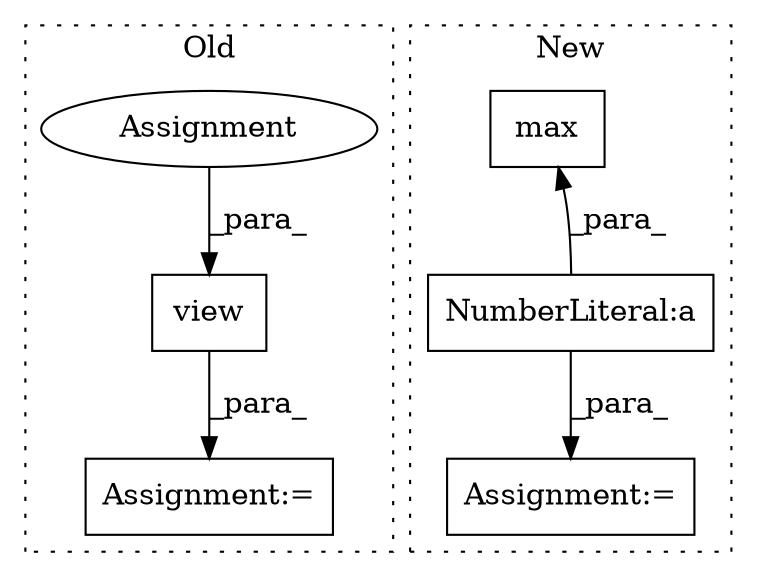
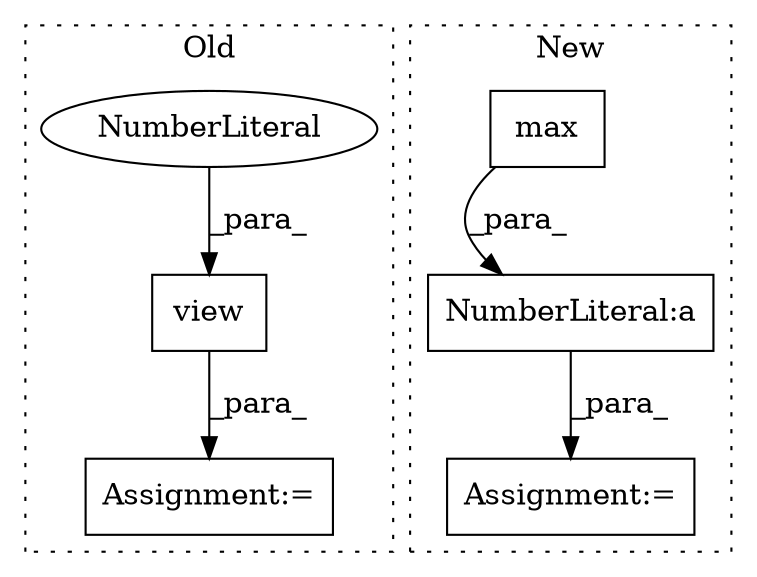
  digraph {
    node [a=32 l=1 shape=box]
    n1 [l="5,1" label=view s="12859,12872"]
-   n2 [a=34 label=Assignment s=12871 shape=ellipse]
+   n2 [a=34 label=NumberLiteral s=12871 shape=ellipse]
    n3 [a=7 label="Assignment:=" s=12833]
    n4 [l=5 label=max s=12628]
    n5 [a=7 label="Assignment:=" s=12656]
    n6 [a=27 l=3 label="NumberLiteral:a" s=12706]
    subgraph cluster_1 {
      label=Old
      style=dotted
      n1
      n2
      n3
    }
    subgraph cluster_2 {
      label=New
      style=dotted
      n4
      n5
      n6
    }
    n1 -> n3 [label=_para_]
    n2 -> n1 [label=_para_]
-   n6 -> n4 [label=_para_]
+   n4 -> n6 [label=_para_]
    n6 -> n5 [label=_para_]
  }
